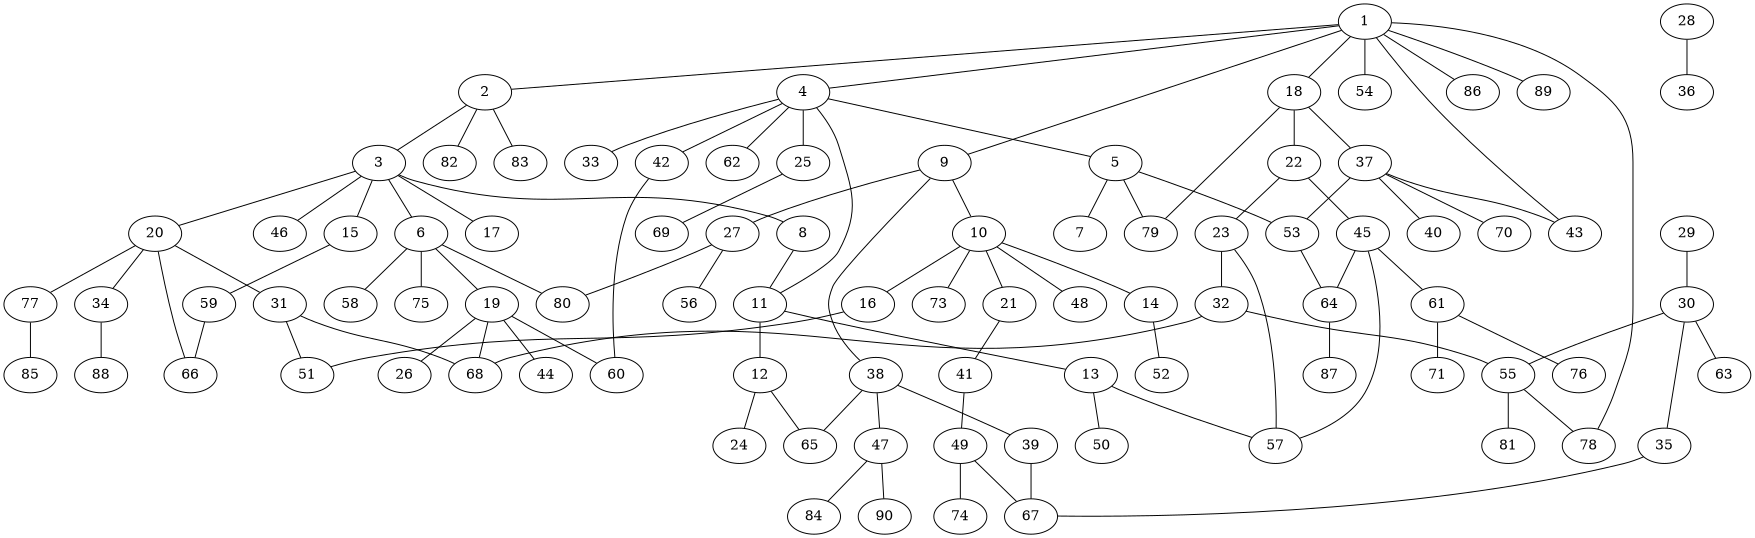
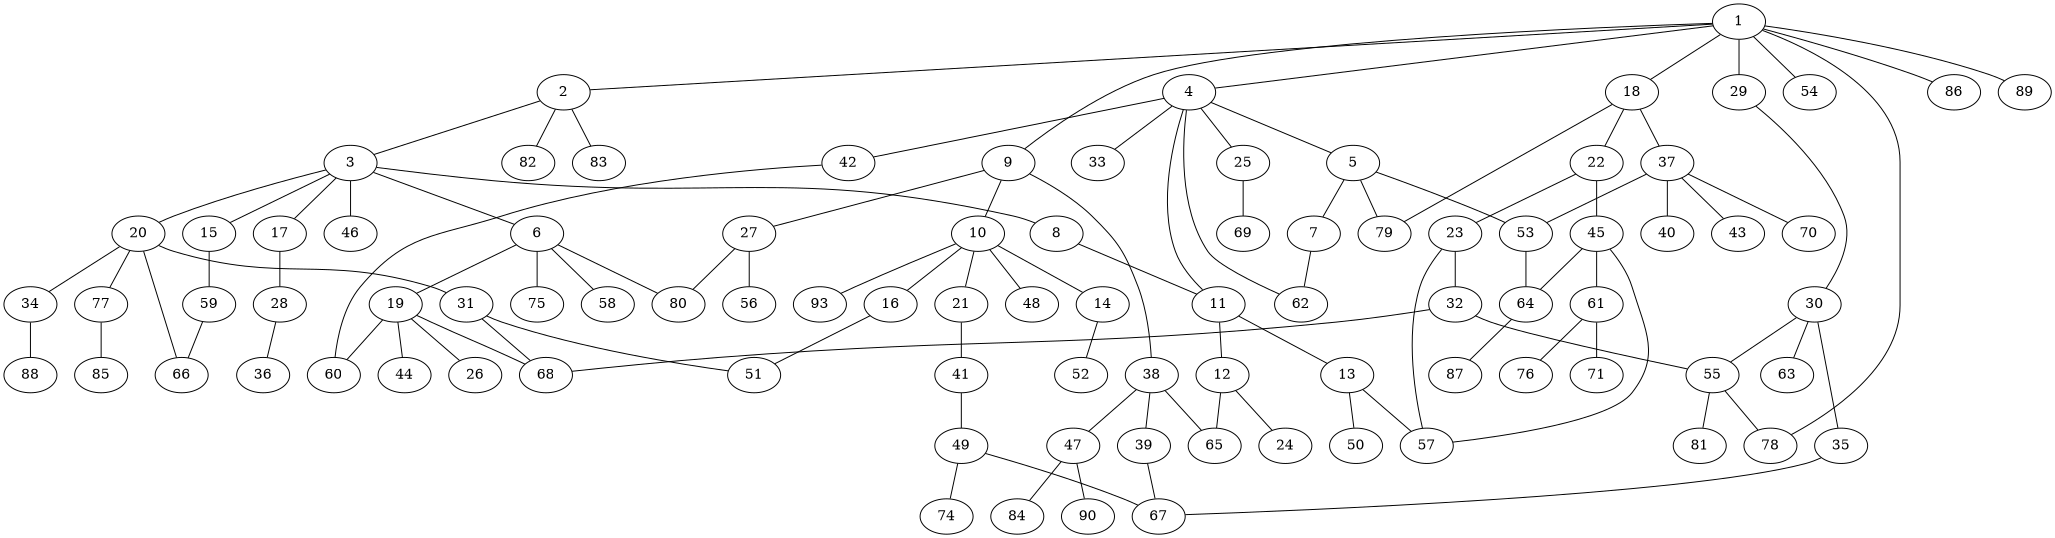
  graph {
    1
    2
    4
    9
    18
    29
    54
    78
    86
    89
    3
    82
    83
    5
    11
    25
    33
    42
    62
    10
    27
    38
    79
    22
    37
    30
    6
    8
    15
    17
    20
    46
    7
    53
    12
    13
    69
    60
    14
    16
    21
    48
-   73
+   73 [label=93]
    80
    56
    65
    39
    47
    23
    45
    40
    43
    70
    55
    35
    63
    19
    58
    75
    59
    28
    31
    34
    66
    77
    26
    44
    68
    36
    51
    88
    85
    64
    24
    50
    57
    87
    52
    41
    67
    84
    90
    49
    32
    61
    74
    71
    76
    81
    1 -- 2
    1 -- 4
    1 -- 9
    1 -- 18
-   1 -- 43
+   1 -- 29
    1 -- 54
    1 -- 78
    1 -- 86
    1 -- 89
    2 -- 3
    2 -- 82
    2 -- 83
    4 -- 5
    4 -- 11
    4 -- 25
    4 -- 33
    4 -- 42
    4 -- 62
    9 -- 10
    9 -- 27
    9 -- 38
    18 -- 79
    18 -- 22
    18 -- 37
    29 -- 30
    3 -- 6
    3 -- 8
    3 -- 15
    3 -- 17
    3 -- 20
    3 -- 46
    5 -- 79
    5 -- 7
    5 -- 53
    11 -- 12
    11 -- 13
    25 -- 69
    42 -- 60
    10 -- 14
    10 -- 16
    10 -- 21
    10 -- 48
    10 -- 73
    27 -- 80
    27 -- 56
    38 -- 65
    38 -- 39
    38 -- 47
    22 -- 23
    22 -- 45
    37 -- 53
    37 -- 40
    37 -- 43
    37 -- 70
    30 -- 55
    30 -- 35
    30 -- 63
    6 -- 80
    6 -- 19
    6 -- 58
    6 -- 75
    8 -- 11
    15 -- 59
+   17 -- 28
    20 -- 31
    20 -- 34
    20 -- 66
    20 -- 77
+   7 -- 62
    53 -- 64
    12 -- 65
    12 -- 24
    13 -- 50
    13 -- 57
    14 -- 52
    16 -- 51
    21 -- 41
    39 -- 67
    47 -- 84
    47 -- 90
    23 -- 57
    23 -- 32
    45 -- 64
    45 -- 57
    45 -- 61
    55 -- 78
    55 -- 81
    35 -- 67
    19 -- 60
    19 -- 26
    19 -- 44
    19 -- 68
    59 -- 66
    28 -- 36
    31 -- 68
    31 -- 51
    34 -- 88
    77 -- 85
    64 -- 87
    41 -- 49
    49 -- 67
    49 -- 74
    32 -- 55
    32 -- 68
    61 -- 71
    61 -- 76
  }
